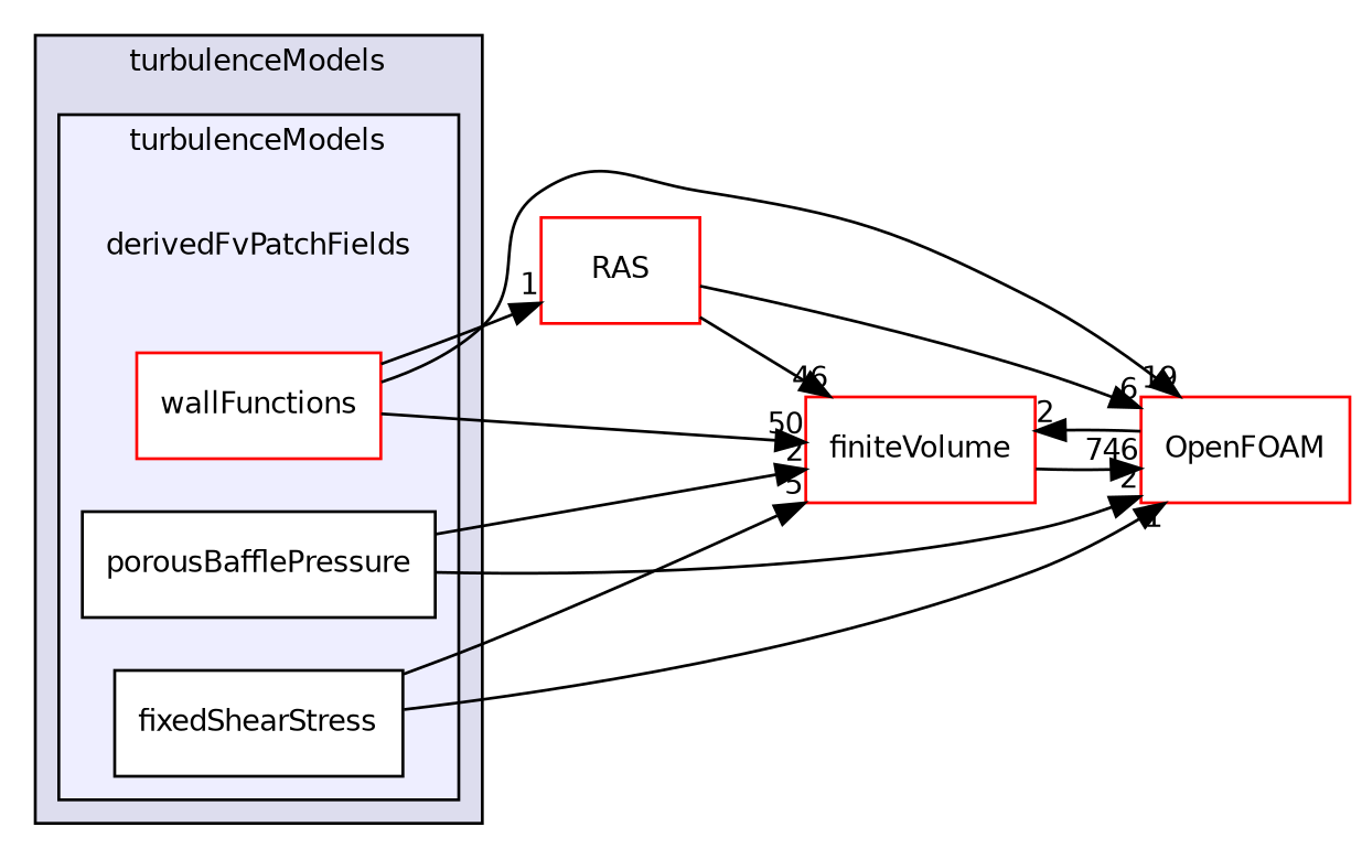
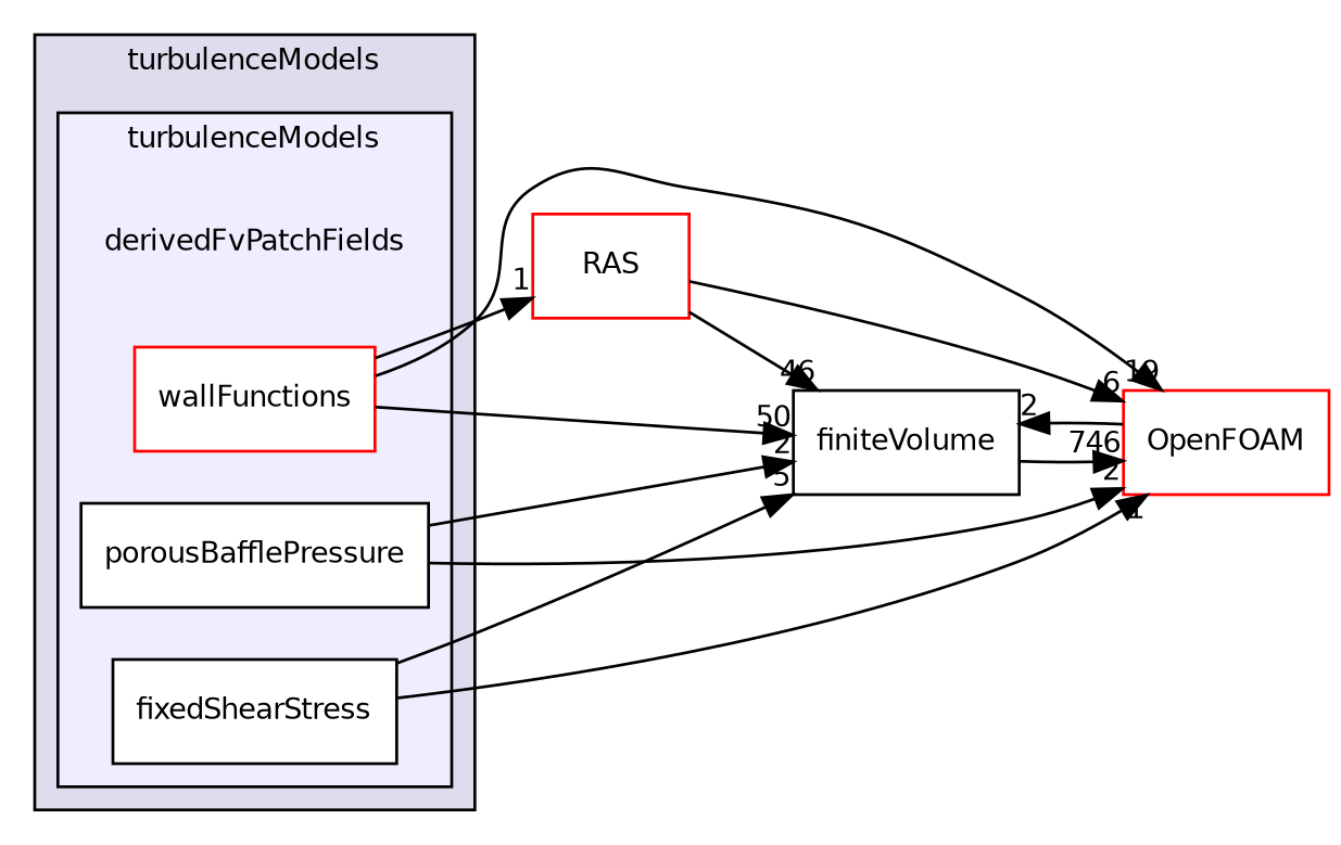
  digraph {
    compound=true
    rankdir=LR
    node [fontname=Helvetica fontsize=10 shape=box color=red]
    edge [headlabel=2 labeldistance=1.5 labelfontname=Helvetica labelfontsize=10]
    n1 [label=derivedFvPatchFields shape=plaintext color=""]
    n2 [color=black fillcolor=white label=fixedShearStress style=filled]
    n3 [color=black fillcolor=white label=porousBafflePressure style=filled]
    n4 [fillcolor=white label=wallFunctions style=filled]
-   n5 [label=finiteVolume]
+   n5 [color=black label=finiteVolume]
    n6 [label=OpenFOAM]
    n7 [label=RAS]
    subgraph cluster_1 {
      bgcolor="#ddddee"
      fontname=Helvetica
      fontsize=10
      label=turbulenceModels
      pencolor=black
      subgraph cluster_2 {
        bgcolor="#eeeeff"
        fontname=Helvetica
        fontsize=10
        pencolor=black
        n1
        n2
        n3
        n4
      }
    }
    n2 -> n5 [headlabel=5]
    n2 -> n6 [headlabel=1]
    n3 -> n5
    n3 -> n6
    n4 -> n5 [headlabel=50]
    n4 -> n6 [headlabel=19]
    n4 -> n7 [headlabel=1]
    n5 -> n6 [headlabel=746]
    n6 -> n5
    n7 -> n5 [headlabel=46]
    n7 -> n6 [headlabel=6]
  }
